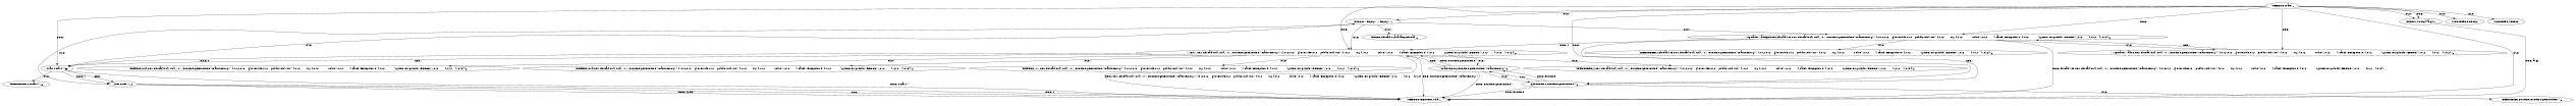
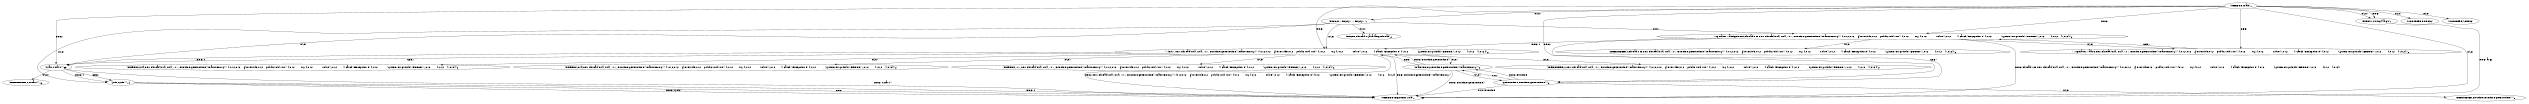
  digraph {
    n1 [label=<(METHOD,main)<SUB>1</SUB>>]
    n2 [label=<(PARAM,String[] args)<SUB>1</SUB>>]
    n3 [label=<(BLOCK,&lt;empty&gt;,&lt;empty&gt;)<SUB>1</SUB>>]
    n4 [label=<(&lt;operator&gt;.assignment,Thread t = new Thread(null, null, &quot;~&quot;, Runtime.getRuntime().maxMemory()) {\012\012    @Override\012    public void run() {\012        try {\012            solve();\012        } catch (Exception e) {\012            System.err.println(&quot;ERROR&quot;);\012        }\012    }\012})<SUB>2</SUB>>]
    n5 [label=<(&lt;operator&gt;.alloc,new Thread(null, null, &quot;~&quot;, Runtime.getRuntime().maxMemory()) {\012\012    @Override\012    public void run() {\012        try {\012            solve();\012        } catch (Exception e) {\012            System.err.println(&quot;ERROR&quot;);\012        }\012    }\012})<SUB>2</SUB>>]
    n6 [label=<(&lt;init&gt;,new Thread(null, null, &quot;~&quot;, Runtime.getRuntime().maxMemory()) {\012\012    @Override\012    public void run() {\012        try {\012            solve();\012        } catch (Exception e) {\012            System.err.println(&quot;ERROR&quot;);\012        }\012    }\012})<SUB>2</SUB>>]
    n7 [label=<(getRuntime,Runtime.getRuntime())<SUB>2</SUB>>]
    n8 [label=<(start,t.start())<SUB>33</SUB>>]
    n9 [label=<(MODIFIER,PUBLIC)>]
    n10 [label=<(MODIFIER,STATIC)>]
    n11 [label=<(METHOD_RETURN,void)<SUB>1</SUB>>]
    n12 [label=<(join,t.join())<SUB>14</SUB>>]
    n13 [label=<(LOCAL,Thread t: java.lang.Thread)<SUB>2</SUB>>]
    n14 [label=<(IDENTIFIER,t,Thread t = new Thread(null, null, &quot;~&quot;, Runtime.getRuntime().maxMemory()) {\012\012    @Override\012    public void run() {\012        try {\012            solve();\012        } catch (Exception e) {\012            System.err.println(&quot;ERROR&quot;);\012        }\012    }\012})<SUB>2</SUB>>]
    n15 [label=<(IDENTIFIER,t,new Thread(null, null, &quot;~&quot;, Runtime.getRuntime().maxMemory()) {\012\012    @Override\012    public void run() {\012        try {\012            solve();\012        } catch (Exception e) {\012            System.err.println(&quot;ERROR&quot;);\012        }\012    }\012})<SUB>2</SUB>>]
    n16 [label=<(LITERAL,null,new Thread(null, null, &quot;~&quot;, Runtime.getRuntime().maxMemory()) {\012\012    @Override\012    public void run() {\012        try {\012            solve();\012        } catch (Exception e) {\012            System.err.println(&quot;ERROR&quot;);\012        }\012    }\012})<SUB>2</SUB>>]
    n17 [label=<(LITERAL,null,new Thread(null, null, &quot;~&quot;, Runtime.getRuntime().maxMemory()) {\012\012    @Override\012    public void run() {\012        try {\012            solve();\012        } catch (Exception e) {\012            System.err.println(&quot;ERROR&quot;);\012        }\012    }\012})<SUB>2</SUB>>]
    n18 [label=<(LITERAL,&quot;~&quot;,new Thread(null, null, &quot;~&quot;, Runtime.getRuntime().maxMemory()) {\012\012    @Override\012    public void run() {\012        try {\012            solve();\012        } catch (Exception e) {\012            System.err.println(&quot;ERROR&quot;);\012        }\012    }\012})<SUB>2</SUB>>]
    n19 [label=<(maxMemory,Runtime.getRuntime().maxMemory())<SUB>2</SUB>>]
    n20 [label=<(IDENTIFIER,Runtime,Runtime.getRuntime())<SUB>2</SUB>>]
    n21 [label=<(IDENTIFIER,t,t.start())<SUB>12</SUB>>]
    n1 -> n2 [label="AST: "]
    n1 -> n2 [label="DDG: "]
    n1 -> n3 [label="AST: "]
    n1 -> n4 [label="DDG: "]
    n1 -> n5 [label="CFG: "]
    n1 -> n6 [label="DDG: "]
    n1 -> n7 [label="DDG: "]
    n1 -> n8 [label="DDG: "]
    n1 -> n9 [label="AST: "]
    n1 -> n10 [label="AST: "]
    n1 -> n11 [label="AST: "]
    n2 -> n11 [label="DDG: args"]
    n3 -> n4 [label="AST: "]
    n3 -> n6 [label="AST: "]
-   n8 -> n3 [label="AST: "]
+   n3 -> n8 [label="AST: "]
    n3 -> n12 [label="AST: "]
    n3 -> n13 [label="AST: "]
    n4 -> n5 [label="AST: "]
    n4 -> n6 [label="DDG: t"]
    n4 -> n7 [label="CFG: "]
    n4 -> n11 [label="DDG: Thread t = new Thread(null, null, &quot;~&quot;, Runtime.getRuntime().maxMemory()) {\012\012    @Override\012    public void run() {\012        try {\012            solve();\012        } catch (Exception e) {\012            System.err.println(&quot;ERROR&quot;);\012        }\012    }\012}"]
    n4 -> n14 [label="AST: "]
    n5 -> n4 [label="CFG: "]
    n6 -> n8 [label="CFG: "]
    n6 -> n8 [label="DDG: t"]
    n6 -> n11 [label="DDG: Runtime.getRuntime().maxMemory()"]
    n6 -> n11 [label="DDG: new Thread(null, null, &quot;~&quot;, Runtime.getRuntime().maxMemory()) {\012\012    @Override\012    public void run() {\012        try {\012            solve();\012        } catch (Exception e) {\012            System.err.println(&quot;ERROR&quot;);\012        }\012    }\012}"]
    n6 -> n15 [label="AST: "]
    n6 -> n16 [label="AST: "]
    n6 -> n17 [label="AST: "]
    n6 -> n18 [label="AST: "]
    n6 -> n19 [label="AST: "]
-   n7 -> n11 [label="DDG: Runtime"]
+   n7 -> n11 [label="AST: Runtime"]
    n7 -> n19 [label="CFG: "]
    n7 -> n19 [label="DDG: Runtime"]
    n7 -> n20 [label="AST: "]
    n8 -> n11 [label="DDG: t.start()"]
    n8 -> n12 [label="CFG: "]
    n8 -> n12 [label="DDG: t"]
    n8 -> n21 [label="AST: "]
    n12 -> n11 [label="CFG: "]
    n12 -> n11 [label="DDG: t"]
    n12 -> n11 [label="DDG: t.join()"]
    n19 -> n6 [label="CFG: "]
    n19 -> n6 [label="DDG: Runtime.getRuntime()"]
    n19 -> n7 [label="AST: "]
    n19 -> n11 [label="DDG: Runtime.getRuntime()"]
  }
